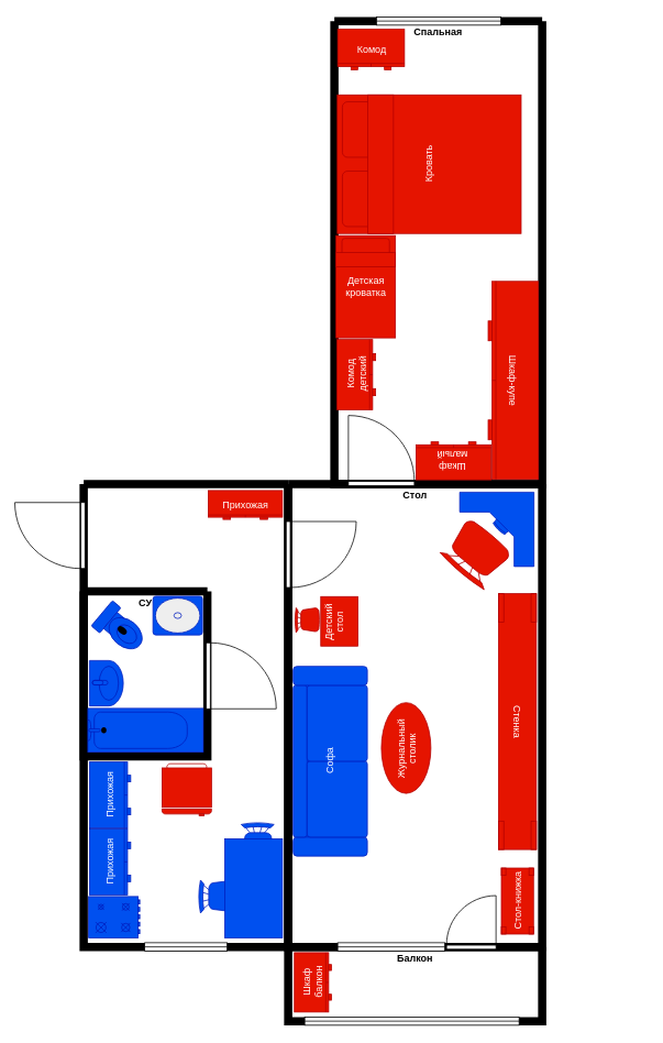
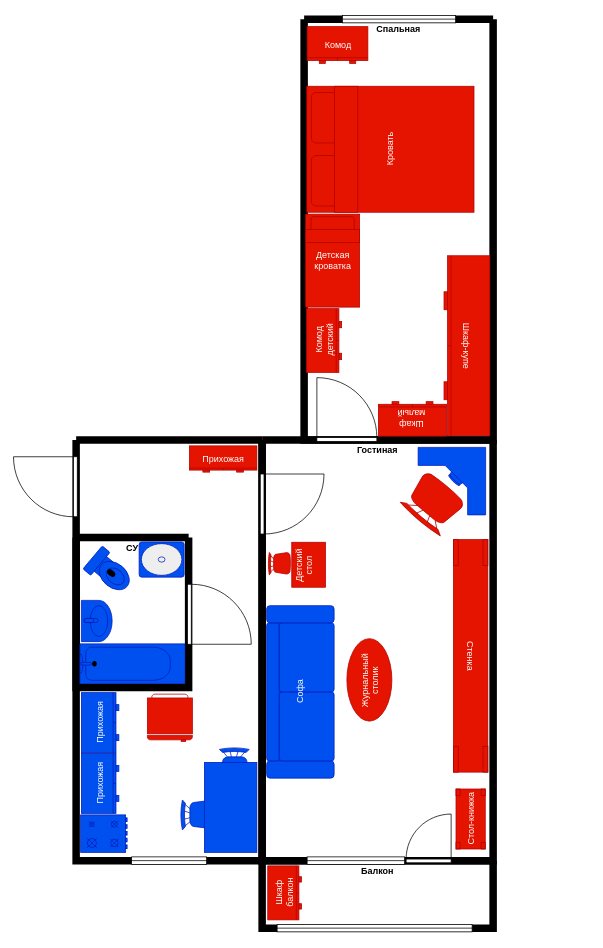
  <mxCell id="0" />
  <mxCell id="1" parent="0" />
- <mxCell id="2" value="Стол" style="swimlane;startSize=0;direction=east;resizable=0;movable=0;expand=0;verticalAlign=top;strokeWidth=10;" parent="1" vertex="1"><mxGeometry x="349" y="586" width="308" height="561" as="geometry" /></mxCell>
+ <mxCell id="2" value="Гостиная" style="swimlane;startSize=0;direction=east;resizable=0;movable=0;expand=0;verticalAlign=top;strokeWidth=10;" parent="1" vertex="1"><mxGeometry x="349" y="586" width="308" height="561" as="geometry" /></mxCell>
  <mxCell id="3" value="Стенка" style="verticalLabelPosition=middle;html=1;verticalAlign=middle;align=center;shape=mxgraph.floorplan.table;rounded=1;shadow=0;glass=0;sketch=0;strokeWidth=1;fillColor=#e51400;fontColor=#ffffff;strokeColor=#B20000;labelPosition=center;rotation=90;" parent="2" vertex="1"><mxGeometry x="123" y="265" width="310" height="46" as="geometry" /></mxCell>
  <mxCell id="4" value="Стол-книжка" style="verticalLabelPosition=middle;html=1;verticalAlign=middle;align=center;shape=mxgraph.floorplan.table;rounded=1;shadow=0;glass=0;sketch=0;strokeWidth=1;fillColor=#e51400;fontColor=#ffffff;strokeColor=#B20000;rotation=-90;labelPosition=center;" parent="2" vertex="1"><mxGeometry x="238" y="486" width="80" height="39" as="geometry" /></mxCell>
  <mxCell id="5" value="" style="verticalLabelPosition=middle;html=1;verticalAlign=middle;align=center;shape=mxgraph.floorplan.desk_corner;rounded=1;shadow=0;glass=0;sketch=0;strokeWidth=1;fillColor=#0050ef;strokeColor=#001DBC;rotation=90;flipH=0;flipV=0;comic=0;labelPosition=center;fontColor=#ffffff;" parent="2" vertex="1"><mxGeometry x="208" y="10" width="90" height="90" as="geometry" /></mxCell>
  <mxCell id="6" value="Журнальный&#10;столик" style="shape=ellipse;shadow=0;rotation=-90;fillColor=#e51400;fontColor=#ffffff;strokeColor=#B20000;strokeWidth=1;" parent="2" vertex="1"><mxGeometry x="88" y="290" width="110" height="60" as="geometry" /></mxCell>
  <mxCell id="7" value="" style="verticalLabelPosition=bottom;html=1;verticalAlign=middle;align=center;shape=mxgraph.floorplan.chair;shadow=0;direction=south;rounded=1;glass=0;sketch=0;strokeWidth=1;fillColor=#e51400;fontColor=#ffffff;strokeColor=#B20000;rotation=130;" parent="2" vertex="1"><mxGeometry x="198" y="50" width="60" height="70" as="geometry" /></mxCell>
  <mxCell id="8" value="Софа" style="verticalLabelPosition=middle;html=1;verticalAlign=middle;align=center;shape=mxgraph.floorplan.couch;strokeWidth=1;fillColor=#0050ef;strokeColor=#001DBC;fontColor=#ffffff;shadow=0;rotation=-90;labelPosition=center;" parent="2" vertex="1"><mxGeometry x="-64" y="291" width="230" height="90" as="geometry" /></mxCell>
  <mxCell id="9" value="" style="verticalLabelPosition=bottom;html=1;verticalAlign=middle;align=center;shape=mxgraph.floorplan.chair;shadow=0;rotation=-90;strokeWidth=1;fontColor=#ffffff;fillColor=#e51400;strokeColor=#B20000;" parent="2" vertex="1"><mxGeometry x="8" y="150" width="30" height="30" as="geometry" /></mxCell>
  <mxCell id="10" value="Детский&#10;стол&#10;" style="shape=rect;shadow=0;strokeWidth=1;fontColor=#ffffff;fillColor=#e51400;strokeColor=#B20000;rotation=-90;" parent="2" vertex="1"><mxGeometry x="32" y="144" width="60" height="45" as="geometry" /></mxCell>
  <mxCell id="11" value="Балкон" style="swimlane;startSize=0;direction=east;movable=0;resizable=0;expand=0;labelPosition=center;verticalLabelPosition=middle;align=center;verticalAlign=top;strokeWidth=10;" parent="1" vertex="1"><mxGeometry x="349" y="1147" width="308" height="90" as="geometry" /></mxCell>
  <mxCell id="12" value="&lt;div&gt;Шкаф&lt;/div&gt;&lt;div&gt;балкон&lt;br&gt;&lt;/div&gt;" style="verticalLabelPosition=middle;html=1;verticalAlign=middle;align=center;shape=mxgraph.floorplan.dresser;rounded=1;shadow=0;glass=0;sketch=0;strokeWidth=1;fillColor=#e51400;fontColor=#ffffff;strokeColor=#B20000;labelPosition=center;rotation=-90;" parent="11" vertex="1"><mxGeometry x="-6" y="20.5" width="72" height="45" as="geometry" /></mxCell>
  <mxCell id="13" value="" style="verticalLabelPosition=bottom;html=1;verticalAlign=top;align=center;shape=mxgraph.floorplan.window;strokeWidth=1;movable=0;resizable=0;" parent="11" vertex="1"><mxGeometry x="60" y="-5" width="130" height="10" as="geometry" /></mxCell>
  <mxCell id="14" value="" style="verticalLabelPosition=bottom;html=1;verticalAlign=top;align=center;shape=mxgraph.floorplan.window;strokeWidth=1;movable=0;resizable=0;" parent="11" vertex="1"><mxGeometry x="20" y="85" width="260" height="10" as="geometry" /></mxCell>
  <mxCell id="15" value="" style="verticalLabelPosition=bottom;html=1;verticalAlign=top;align=center;shape=mxgraph.floorplan.doorRight;aspect=fixed;strokeWidth=1;rotation=-180;flipH=1;" parent="11" vertex="1"><mxGeometry x="192" y="-60.87" width="60" height="63.75" as="geometry" /></mxCell>
  <mxCell id="16" value="СУ" style="swimlane;startSize=0;direction=east;resizable=0;movable=0;expand=0;verticalAlign=top;strokeWidth=10;" parent="1" vertex="1"><mxGeometry x="101" y="716" width="150" height="200" as="geometry" /></mxCell>
  <mxCell id="17" value="Спальная" style="swimlane;startSize=0;direction=east;resizable=0;movable=0;expand=0;verticalAlign=top;strokeWidth=10;" parent="1" vertex="1"><mxGeometry x="405" y="25" width="252" height="561" as="geometry" /></mxCell>
  <mxCell id="18" value="" style="group;rotation=-90;flipV=1;" parent="17" vertex="1" connectable="0"><mxGeometry x="52" y="360" width="240" height="151.5" as="geometry" /></mxCell>
  <mxCell id="19" value="Шкаф-купе" style="verticalLabelPosition=middle;html=1;verticalAlign=middle;align=center;shape=mxgraph.floorplan.dresser;rounded=1;shadow=0;glass=0;sketch=0;strokeWidth=1;fillColor=#e51400;fontColor=#ffffff;strokeColor=#B20000;labelPosition=center;rotation=-270;direction=east;" parent="18" vertex="1"><mxGeometry x="45" y="45" width="240" height="61" as="geometry" /></mxCell>
  <mxCell id="20" value="&lt;div&gt;Шкаф&lt;/div&gt;&lt;div&gt;малый&lt;br&gt;&lt;/div&gt;" style="verticalLabelPosition=middle;html=1;verticalAlign=middle;align=center;shape=mxgraph.floorplan.dresser;rounded=1;shadow=0;glass=0;sketch=0;strokeWidth=1;fillColor=#e51400;fontColor=#ffffff;strokeColor=#B20000;labelPosition=center;rotation=-180;direction=east;" parent="18" vertex="1"><mxGeometry x="47" y="150" width="91" height="46" as="geometry" /></mxCell>
  <mxCell id="21" value="&lt;div&gt;Детская&lt;/div&gt;&lt;div&gt;кроватка&lt;br&gt;&lt;/div&gt;" style="verticalLabelPosition=middle;html=1;verticalAlign=middle;align=center;shape=mxgraph.floorplan.bed_single;rounded=1;shadow=0;glass=0;sketch=0;strokeWidth=1;labelPosition=center;fillColor=#e51400;fontColor=#ffffff;strokeColor=#B20000;rotation=0;" parent="17" vertex="1"><mxGeometry x="2" y="260" width="72" height="124" as="geometry" /></mxCell>
  <mxCell id="22" value="&lt;div&gt;Комод&lt;/div&gt;&lt;div&gt;детский&lt;/div&gt;" style="verticalLabelPosition=middle;html=1;verticalAlign=middle;align=center;shape=mxgraph.floorplan.dresser;rounded=1;shadow=0;glass=0;sketch=0;strokeWidth=1;fillColor=#e51400;fontColor=#ffffff;strokeColor=#B20000;labelPosition=center;rotation=-90;" parent="17" vertex="1"><mxGeometry x="-16" y="405" width="85" height="47" as="geometry" /></mxCell>
  <mxCell id="23" value="Кровать" style="verticalLabelPosition=middle;html=1;verticalAlign=middle;align=center;shape=mxgraph.floorplan.bed_double;rounded=1;shadow=0;glass=0;sketch=0;strokeWidth=1;rotation=-90;labelPosition=center;fillColor=#e51400;fontColor=#ffffff;strokeColor=#B20000;" parent="17" vertex="1"><mxGeometry x="31" y="62" width="168" height="223" as="geometry" /></mxCell>
  <mxCell id="24" value="Комод" style="verticalLabelPosition=middle;html=1;verticalAlign=middle;align=center;shape=mxgraph.floorplan.dresser;rounded=1;shadow=0;glass=0;sketch=0;strokeWidth=1;fillColor=#e51400;fontColor=#ffffff;strokeColor=#B20000;labelPosition=center;rotation=0;perimeterSpacing=0;comic=0;enumerate=0;treeMoving=0;resizeHeight=0;backgroundOutline=0;collapsible=0;" parent="17" vertex="1"><mxGeometry x="4" y="10" width="81" height="49" as="geometry" /></mxCell>
  <mxCell id="25" value="" style="verticalLabelPosition=bottom;html=1;verticalAlign=top;align=center;shape=mxgraph.floorplan.doorRight;aspect=fixed;strokeWidth=1;rotation=-180;" parent="17" vertex="1"><mxGeometry x="17" y="478" width="80" height="85" as="geometry" /></mxCell>
  <mxCell id="26" value="" style="swimlane;startSize=0;direction=east;resizable=0;movable=0;expand=0;verticalAlign=top;strokeWidth=10;" parent="1" vertex="1"><mxGeometry x="101" y="586" width="248" height="561" as="geometry" /></mxCell>
  <mxCell id="27" value="" style="verticalLabelPosition=bottom;html=1;verticalAlign=top;align=center;shape=mxgraph.floorplan.window;strokeWidth=1;movable=0;resizable=0;" parent="26" vertex="1"><mxGeometry x="74" y="556" width="100" height="10" as="geometry" /></mxCell>
  <mxCell id="28" value="" style="verticalLabelPosition=bottom;html=1;verticalAlign=top;align=center;shape=mxgraph.floorplan.doorRight;aspect=fixed;strokeWidth=1;rotation=-90;" parent="26" vertex="1"><mxGeometry x="248" y="43" width="80" height="85" as="geometry" /></mxCell>
  <mxCell id="29" value="" style="verticalLabelPosition=bottom;html=1;verticalAlign=top;align=center;shape=mxgraph.floorplan.doorLeft;aspect=fixed;strokeWidth=1;rotation=-90;" parent="26" vertex="1"><mxGeometry x="151" y="190" width="80" height="85" as="geometry" /></mxCell>
  <mxCell id="30" value="Прихожая" style="verticalLabelPosition=middle;html=1;verticalAlign=middle;align=center;shape=mxgraph.floorplan.dresser;rounded=1;shadow=0;glass=0;sketch=0;strokeWidth=1;fillColor=#e51400;fontColor=#ffffff;strokeColor=#B20000;labelPosition=center;rotation=0;direction=east;" parent="26" vertex="1"><mxGeometry x="151" y="8" width="90" height="35" as="geometry" /></mxCell>
  <mxCell id="31" value="" style="verticalLabelPosition=bottom;html=1;verticalAlign=middle;align=center;shape=mxgraph.floorplan.bathtub;rounded=1;shadow=0;glass=0;sketch=0;strokeWidth=1;rotation=0;fillColor=#0050ef;fontColor=#ffffff;strokeColor=#001DBC;" parent="26" vertex="1"><mxGeometry x="5" y="272" width="140" height="53" as="geometry" /></mxCell>
  <mxCell id="32" value="" style="verticalLabelPosition=bottom;html=1;verticalAlign=middle;align=center;shape=mxgraph.floorplan.toilet;rounded=1;shadow=0;glass=0;sketch=0;strokeWidth=1;rotation=-50;fillColor=#0050ef;fontColor=#ffffff;strokeColor=#001DBC;" parent="26" vertex="1"><mxGeometry x="25" y="146" width="40" height="60" as="geometry" /></mxCell>
  <mxCell id="33" value="" style="verticalLabelPosition=bottom;html=1;verticalAlign=middle;align=center;shape=mxgraph.floorplan.sink_1;rounded=1;shadow=0;glass=0;sketch=0;strokeWidth=1;rotation=-90;fillColor=#0050ef;fontColor=#ffffff;strokeColor=#001DBC;" parent="26" vertex="1"><mxGeometry y="221" width="55" height="41" as="geometry" /></mxCell>
  <mxCell id="34" value="" style="verticalLabelPosition=middle;html=1;verticalAlign=middle;align=center;shape=mxgraph.floorplan.water_cooler;shadow=0;comic=0;fillStyle=solid;strokeWidth=1;fillColor=#0050ef;rotation=0;strokeColor=#001DBC;fontColor=#ffffff;rounded=1;glass=0;sketch=0;labelPosition=center;fontSize=12;" parent="26" vertex="1"><mxGeometry x="84" y="136" width="60" height="47" as="geometry" /></mxCell>
  <mxCell id="35" value="" style="verticalLabelPosition=bottom;html=1;verticalAlign=middle;align=center;shape=mxgraph.floorplan.chair;shadow=0;strokeWidth=1;fontColor=#ffffff;fillColor=#0050ef;strokeColor=#001DBC;" parent="26" vertex="1"><mxGeometry x="191" y="410" width="40" height="52" as="geometry" /></mxCell>
  <mxCell id="36" value="" style="verticalLabelPosition=bottom;html=1;verticalAlign=middle;align=center;shape=mxgraph.floorplan.chair;shadow=0;rotation=-90;strokeWidth=1;fontColor=#ffffff;fillColor=#0050ef;strokeColor=#001DBC;" parent="26" vertex="1"><mxGeometry x="145" y="474" width="40" height="52" as="geometry" /></mxCell>
  <mxCell id="37" value="" style="shape=rect;shadow=0;strokeWidth=1;fontColor=#ffffff;fillColor=#0050ef;strokeColor=#001DBC;" parent="26" vertex="1"><mxGeometry x="171" y="430" width="70" height="120" as="geometry" /></mxCell>
  <mxCell id="38" value="" style="verticalLabelPosition=bottom;html=1;verticalAlign=middle;align=center;shape=mxgraph.floorplan.range_1;strokeWidth=1;fontColor=#ffffff;fillColor=#0050ef;strokeColor=#001DBC;shadow=0;rotation=-90;" parent="26" vertex="1"><mxGeometry x="12" y="494" width="50" height="62" as="geometry" /></mxCell>
  <mxCell id="39" value="" style="verticalLabelPosition=middle;html=1;verticalAlign=middle;align=center;shape=mxgraph.floorplan.refrigerator;rounded=1;shadow=0;glass=0;sketch=0;strokeWidth=1;rotation=0;labelPosition=center;fillColor=#e51400;fontColor=#ffffff;strokeColor=#B20000;" parent="26" vertex="1"><mxGeometry x="95" y="339" width="60" height="63" as="geometry" /></mxCell>
  <mxCell id="40" value="Прихожая" style="verticalLabelPosition=middle;html=1;verticalAlign=middle;align=center;shape=mxgraph.floorplan.dresser;rounded=1;shadow=0;glass=0;sketch=0;strokeWidth=1;fillColor=#0050ef;fontColor=#ffffff;strokeColor=#001DBC;labelPosition=center;rotation=-90;direction=east;" parent="26" vertex="1"><mxGeometry x="-8" y="433" width="80" height="50" as="geometry" /></mxCell>
  <mxCell id="41" value="Прихожая" style="verticalLabelPosition=middle;html=1;verticalAlign=middle;align=center;shape=mxgraph.floorplan.dresser;rounded=1;shadow=0;glass=0;sketch=0;strokeWidth=1;fillColor=#0050ef;fontColor=#ffffff;strokeColor=#001DBC;labelPosition=center;rotation=-90;direction=east;" parent="26" vertex="1"><mxGeometry x="-8" y="352" width="80" height="50" as="geometry" /></mxCell>
  <mxCell id="42" value="" style="verticalLabelPosition=bottom;html=1;verticalAlign=top;align=center;shape=mxgraph.floorplan.window;strokeWidth=1;movable=0;resizable=0;" parent="1" vertex="1"><mxGeometry x="456" y="20" width="151" height="10" as="geometry" /></mxCell>
  <mxCell id="43" value="" style="verticalLabelPosition=bottom;html=1;verticalAlign=top;align=center;shape=mxgraph.floorplan.doorLeft;aspect=fixed;strokeWidth=1;rotation=90;" parent="1" vertex="1"><mxGeometry x="20" y="606" width="80" height="85" as="geometry" /></mxCell>
